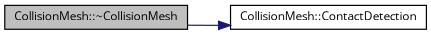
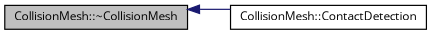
  digraph {
    rankdir=LR
    fontname="Open Sans"
    node [color=black fontname="Open Sans" fontsize=10 shape=record style=filled]
    n1 [fillcolor=grey75 fontcolor=black height=0.2 label="CollisionMesh::~CollisionMesh" width=0.4]
    n2 [fillcolor=white height=0.2 label="CollisionMesh::ContactDetection" width=0.4]
-   n1 -> n2 [color=midnightblue fontname="Open Sans" fontsize=10 labelfontname=FreeSans labelfontsize=10 style=solid]
+   n2 -> n1 [color=midnightblue fontname="Open Sans" fontsize=10 labelfontname=FreeSans labelfontsize=10 style=solid]
  }
